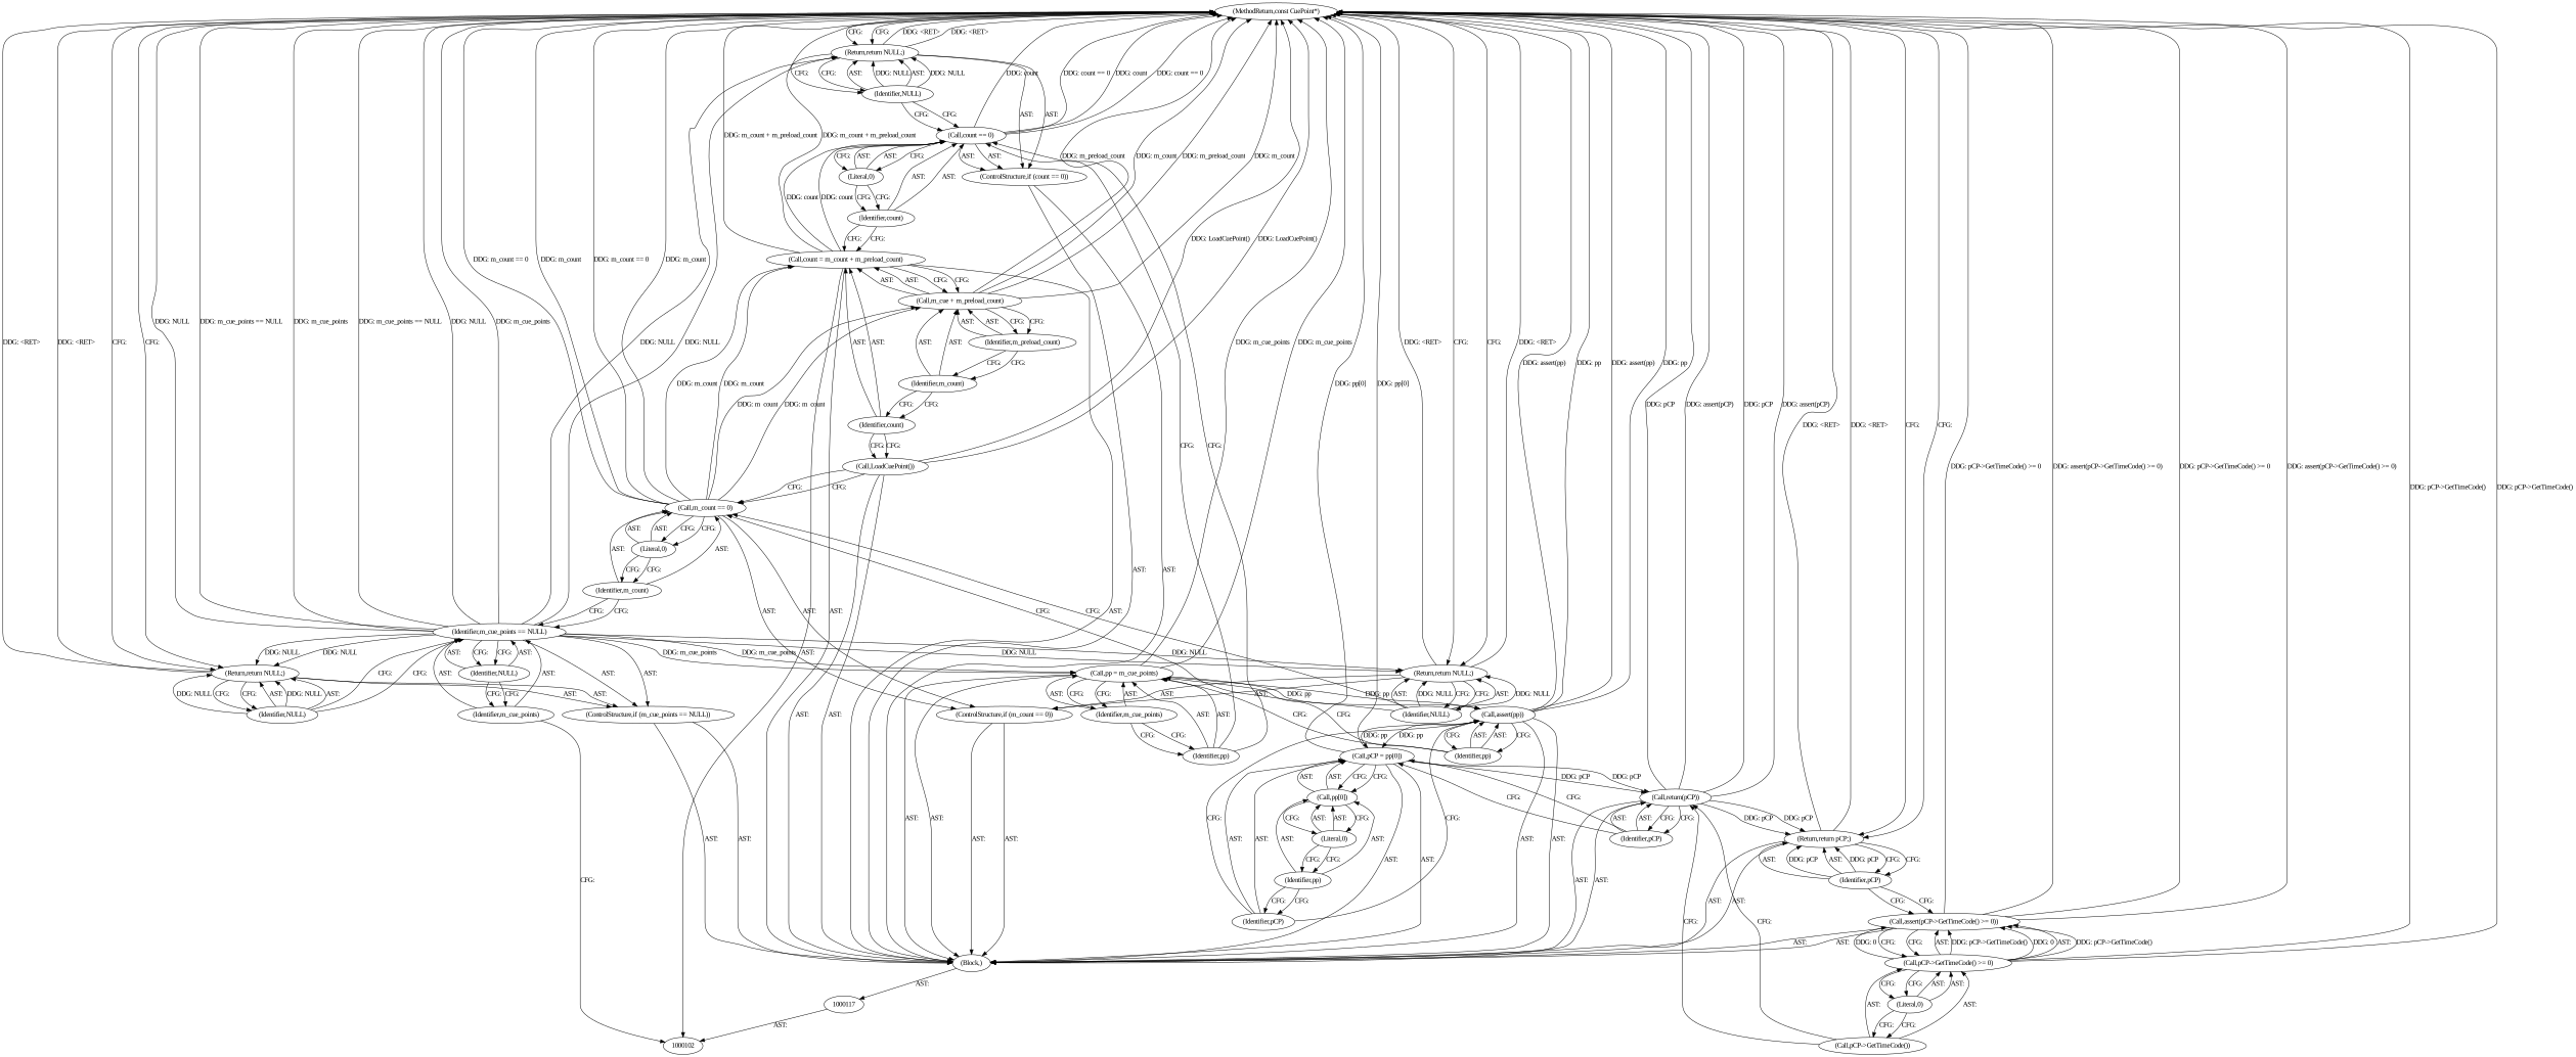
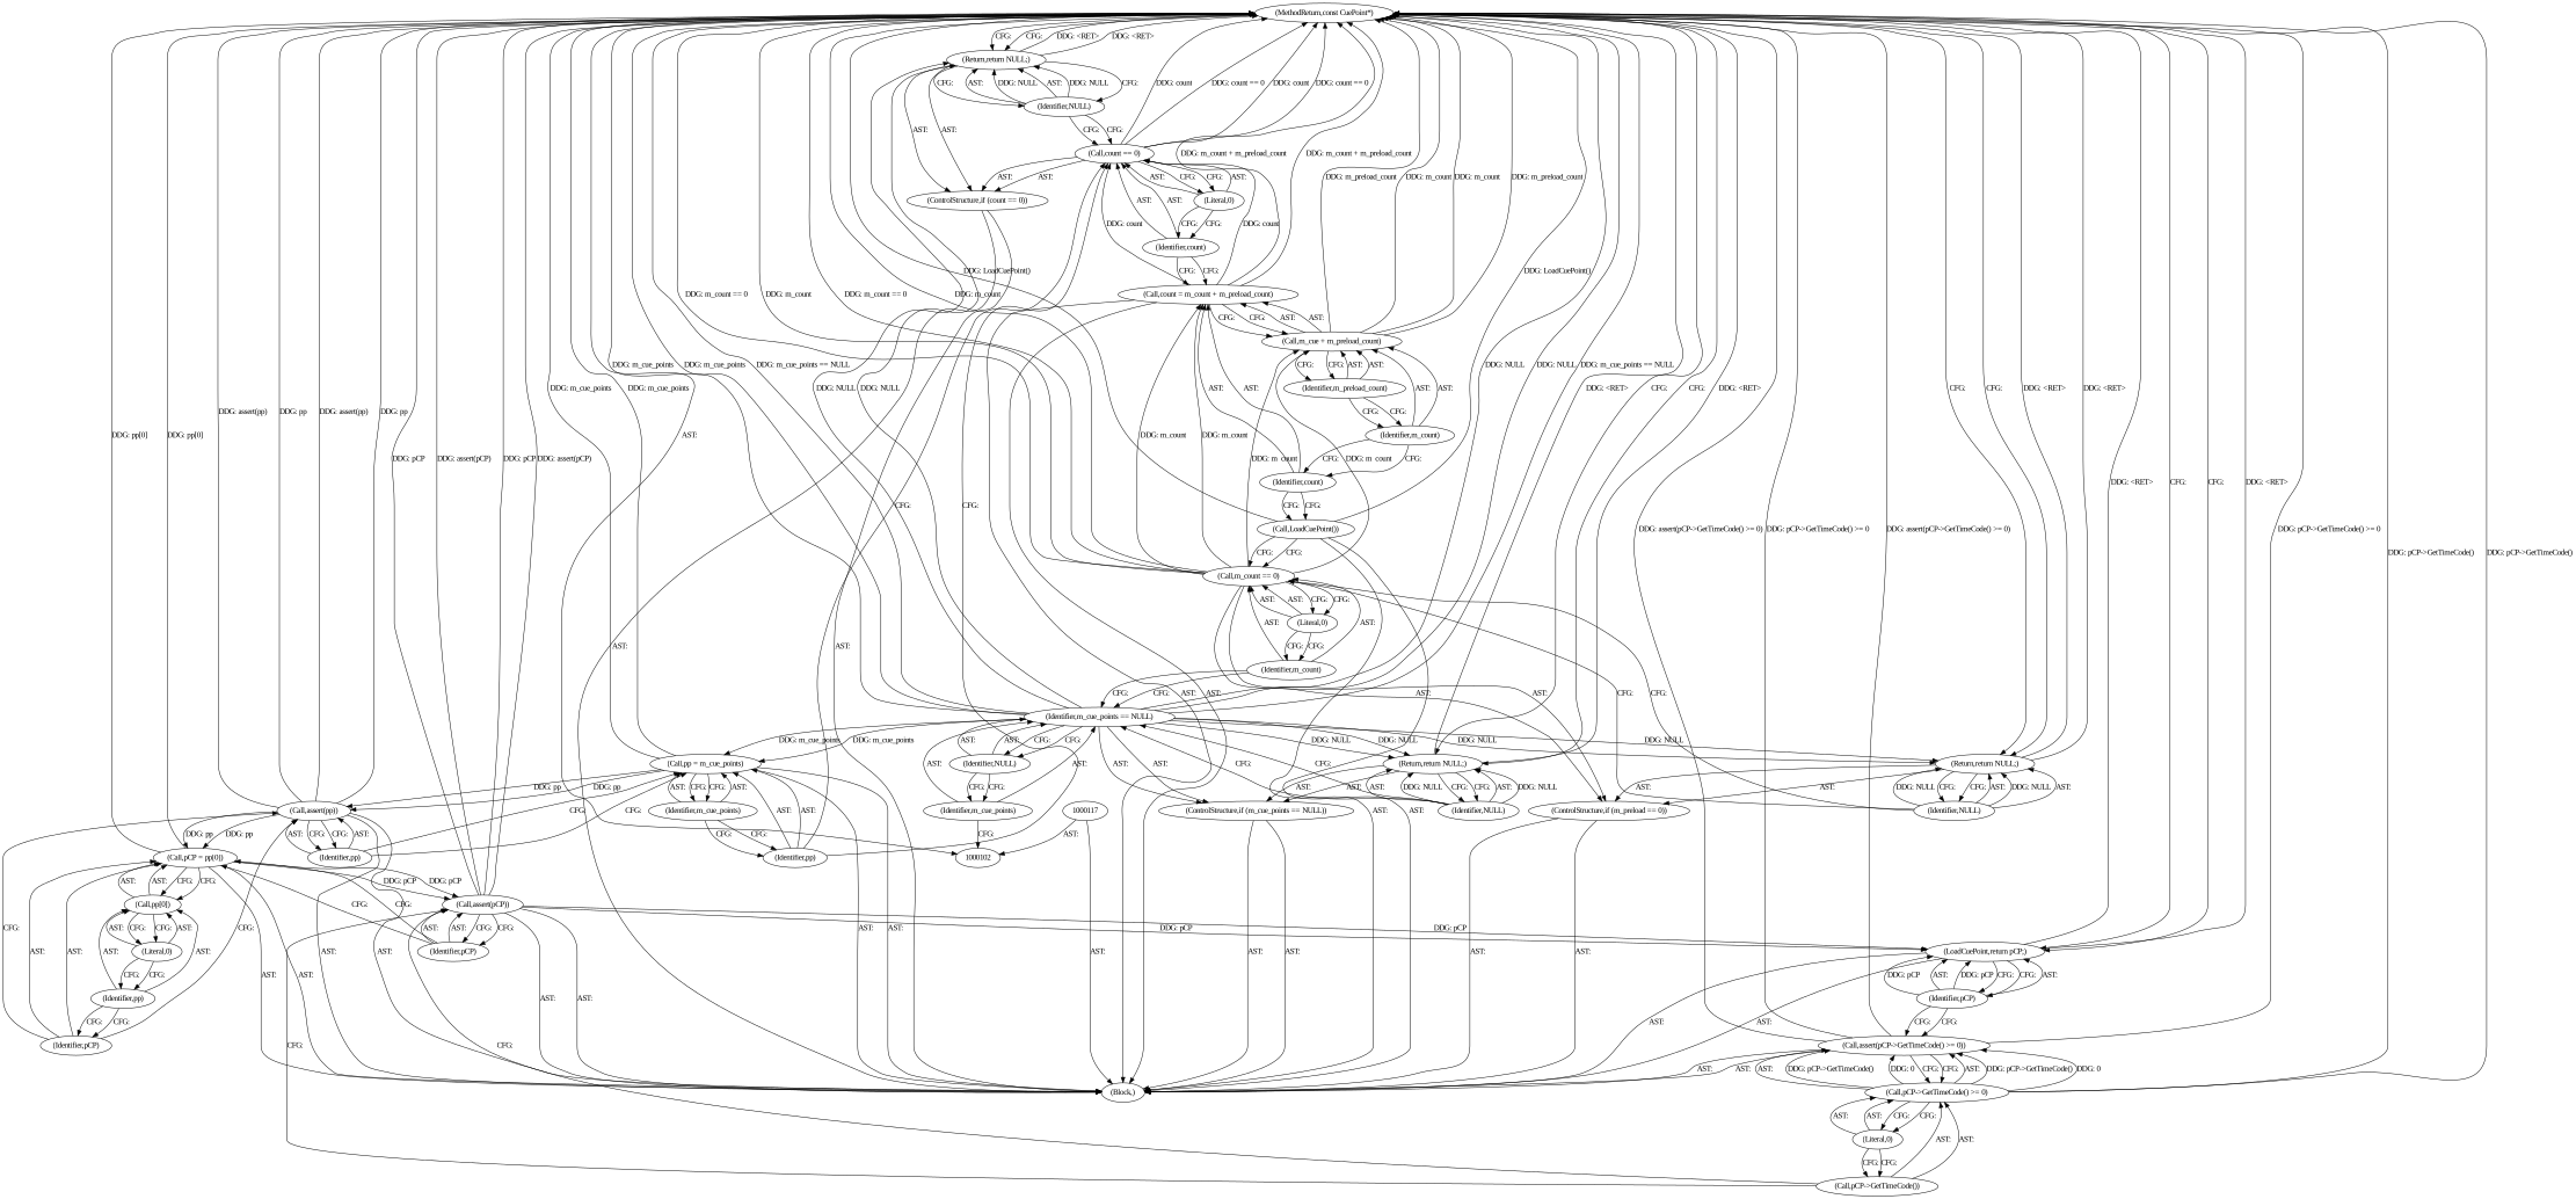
  digraph {
    fontname="Liberation Serif"
    node [fontname="Liberation Serif"]
    edge [fontname="Liberation Serif"]
    n1 [label="(MethodReturn,const CuePoint*)"]
    n2 [label="(Return,return NULL;)"]
-   n3 [label="(Return,return pCP;)"]
+   n3 [label="(LoadCuePoint,return pCP;)"]
    n4 [label="(Return,return NULL;)"]
    n5 [label="(Return,return NULL;)"]
    1000102
    n7 [label="(ControlStructure,if (count == 0))"]
    n8 [label="(Identifier,NULL)"]
    n9 [label="(Block,)"]
    n10 [label="(Identifier,pCP)"]
    n11 [label="(ControlStructure,if (m_cue_points == NULL))"]
    n12 [label="(Identifier,NULL)"]
-   n13 [label="(ControlStructure,if (m_count == 0))"]
+   n13 [label="(ControlStructure,if (m_preload == 0))"]
    n14 [label="(Identifier,NULL)"]
    n15 [label="(Literal,0)"]
    n16 [label="(Call,count == 0)"]
    n17 [label="(Identifier,count)"]
    n18 [label="(Call,count = m_count + m_preload_count)"]
    n19 [label="(Call,m_cue + m_preload_count)"]
    n20 [label="(Call,pp = m_cue_points)"]
    n21 [label="(Identifier,m_cue_points)"]
    n22 [label="(Call,assert(pp))"]
    n23 [label="(Identifier,pp)"]
    n24 [label="(Identifier,pp)"]
    n25 [label="(Call,pCP = pp[0])"]
    n26 [label="(Call,pp[0])"]
-   n27 [label="(Call,return(pCP))"]
+   n27 [label="(Call,assert(pCP))"]
    n28 [label="(Literal,0)"]
    n29 [label="(Identifier,pCP)"]
    n30 [label="(Identifier,pCP)"]
    n31 [label="(Identifier,pp)"]
    n32 [label="(Call,assert(pCP->GetTimeCode() >= 0))"]
    n33 [label="(Call,pCP->GetTimeCode() >= 0)"]
    n34 [label="(Literal,0)"]
    n35 [label="(Call,pCP->GetTimeCode())"]
    n36 [label="(Identifier,NULL)"]
    n37 [label="(Identifier,m_cue_points == NULL)"]
    n38 [label="(Identifier,m_cue_points)"]
    n39 [label="(Literal,0)"]
    n40 [label="(Call,m_count == 0)"]
    n41 [label="(Identifier,m_count)"]
    n42 [label="(Identifier,m_preload_count)"]
    n43 [label="(Call,LoadCuePoint())"]
    n44 [label="(Identifier,count)"]
    n45 [label="(Identifier,m_count)"]
    1000117
    n1 -> n2 [label="CFG: "]
    n1 -> n2 [label="CFG: "]
    n1 -> n3 [label="CFG: "]
    n1 -> n3 [label="CFG: "]
    n1 -> n4 [label="CFG: "]
    n1 -> n4 [label="CFG: "]
    n1 -> n5 [label="CFG: "]
    n1 -> n5 [label="CFG: "]
-   n18 -> 1000102 [label="AST: "]
+   n1 -> 1000102 [label="AST: "]
    n2 -> n1 [label="DDG: <RET>"]
    n2 -> n1 [label="DDG: <RET>"]
    n2 -> n7 [label="AST: "]
    n2 -> n7 [label="AST: "]
    n2 -> n8 [label="CFG: "]
    n2 -> n8 [label="CFG: "]
    n3 -> n1 [label="DDG: <RET>"]
    n3 -> n1 [label="DDG: <RET>"]
    n3 -> n9 [label="AST: "]
    n3 -> n9 [label="AST: "]
    n3 -> n10 [label="CFG: "]
    n3 -> n10 [label="CFG: "]
    n4 -> n1 [label="DDG: <RET>"]
    n4 -> n1 [label="DDG: <RET>"]
    n4 -> n11 [label="AST: "]
    n4 -> n11 [label="AST: "]
    n4 -> n12 [label="CFG: "]
    n4 -> n12 [label="CFG: "]
    n5 -> n1 [label="DDG: <RET>"]
    n5 -> n1 [label="DDG: <RET>"]
    n5 -> n13 [label="AST: "]
    n5 -> n13 [label="AST: "]
    n5 -> n14 [label="CFG: "]
    n5 -> n14 [label="CFG: "]
    n7 -> n9 [label="AST: "]
    n7 -> n9 [label="AST: "]
    n8 -> n2 [label="AST: "]
    n8 -> n2 [label="DDG: NULL"]
    n8 -> n2 [label="AST: "]
    n8 -> n2 [label="DDG: NULL"]
    n8 -> n16 [label="CFG: "]
    n8 -> n16 [label="CFG: "]
    n10 -> n3 [label="AST: "]
    n10 -> n3 [label="DDG: pCP"]
    n10 -> n3 [label="AST: "]
    n10 -> n3 [label="DDG: pCP"]
    n10 -> n32 [label="CFG: "]
    n10 -> n32 [label="CFG: "]
    n11 -> n9 [label="AST: "]
    n11 -> n9 [label="AST: "]
    n12 -> n4 [label="AST: "]
    n12 -> n4 [label="DDG: NULL"]
    n12 -> n4 [label="AST: "]
    n12 -> n4 [label="DDG: NULL"]
    n12 -> n37 [label="CFG: "]
    n12 -> n37 [label="CFG: "]
    n13 -> n9 [label="AST: "]
    n13 -> n9 [label="AST: "]
    n14 -> n5 [label="AST: "]
    n14 -> n5 [label="DDG: NULL"]
    n14 -> n5 [label="AST: "]
    n14 -> n5 [label="DDG: NULL"]
    n14 -> n40 [label="CFG: "]
    n14 -> n40 [label="CFG: "]
    n15 -> n16 [label="AST: "]
    n15 -> n16 [label="AST: "]
    n15 -> n17 [label="CFG: "]
    n15 -> n17 [label="CFG: "]
    n16 -> n1 [label="DDG: count"]
    n16 -> n1 [label="DDG: count == 0"]
    n16 -> n1 [label="DDG: count"]
    n16 -> n1 [label="DDG: count == 0"]
    n16 -> n7 [label="AST: "]
    n16 -> n7 [label="AST: "]
    n16 -> n15 [label="CFG: "]
    n16 -> n15 [label="CFG: "]
    n17 -> n16 [label="AST: "]
    n17 -> n16 [label="AST: "]
    n17 -> n18 [label="CFG: "]
    n17 -> n18 [label="CFG: "]
    n18 -> n1 [label="DDG: m_count + m_preload_count"]
    n18 -> n1 [label="DDG: m_count + m_preload_count"]
    n18 -> n9 [label="AST: "]
    n18 -> n9 [label="AST: "]
    n18 -> n16 [label="DDG: count"]
    n18 -> n16 [label="DDG: count"]
    n18 -> n19 [label="CFG: "]
    n18 -> n19 [label="CFG: "]
    n19 -> n1 [label="DDG: m_count"]
    n19 -> n1 [label="DDG: m_preload_count"]
    n19 -> n1 [label="DDG: m_count"]
    n19 -> n1 [label="DDG: m_preload_count"]
    n19 -> n18 [label="AST: "]
    n19 -> n18 [label="AST: "]
    n19 -> n42 [label="CFG: "]
    n19 -> n42 [label="CFG: "]
    n20 -> n1 [label="DDG: m_cue_points"]
    n20 -> n1 [label="DDG: m_cue_points"]
    n20 -> n9 [label="AST: "]
    n20 -> n9 [label="AST: "]
    n20 -> n21 [label="CFG: "]
    n20 -> n21 [label="CFG: "]
    n20 -> n22 [label="DDG: pp"]
    n20 -> n22 [label="DDG: pp"]
    n21 -> n20 [label="AST: "]
    n21 -> n20 [label="AST: "]
    n21 -> n23 [label="CFG: "]
    n21 -> n23 [label="CFG: "]
    n22 -> n1 [label="DDG: assert(pp)"]
    n22 -> n1 [label="DDG: pp"]
    n22 -> n1 [label="DDG: assert(pp)"]
    n22 -> n1 [label="DDG: pp"]
    n22 -> n9 [label="AST: "]
    n22 -> n9 [label="AST: "]
    n22 -> n24 [label="CFG: "]
    n22 -> n24 [label="CFG: "]
    n22 -> n25 [label="DDG: pp"]
    n22 -> n25 [label="DDG: pp"]
    n23 -> n16 [label="CFG: "]
    n23 -> n16 [label="CFG: "]
    n23 -> n20 [label="AST: "]
    n23 -> n20 [label="AST: "]
    n24 -> n20 [label="CFG: "]
    n24 -> n20 [label="CFG: "]
    n24 -> n22 [label="AST: "]
    n24 -> n22 [label="AST: "]
    n25 -> n1 [label="DDG: pp[0]"]
    n25 -> n1 [label="DDG: pp[0]"]
    n25 -> n9 [label="AST: "]
    n25 -> n9 [label="AST: "]
    n25 -> n26 [label="CFG: "]
    n25 -> n26 [label="CFG: "]
    n25 -> n27 [label="DDG: pCP"]
    n25 -> n27 [label="DDG: pCP"]
    n26 -> n25 [label="AST: "]
    n26 -> n25 [label="AST: "]
    n26 -> n28 [label="CFG: "]
    n26 -> n28 [label="CFG: "]
    n27 -> n1 [label="DDG: pCP"]
    n27 -> n1 [label="DDG: assert(pCP)"]
    n27 -> n1 [label="DDG: pCP"]
    n27 -> n1 [label="DDG: assert(pCP)"]
    n27 -> n3 [label="DDG: pCP"]
    n27 -> n3 [label="DDG: pCP"]
    n27 -> n9 [label="AST: "]
    n27 -> n9 [label="AST: "]
    n27 -> n29 [label="CFG: "]
    n27 -> n29 [label="CFG: "]
    n28 -> n26 [label="AST: "]
    n28 -> n26 [label="AST: "]
    n28 -> n31 [label="CFG: "]
    n28 -> n31 [label="CFG: "]
    n29 -> n25 [label="CFG: "]
    n29 -> n25 [label="CFG: "]
    n29 -> n27 [label="AST: "]
    n29 -> n27 [label="AST: "]
    n30 -> n22 [label="CFG: "]
    n30 -> n22 [label="CFG: "]
    n30 -> n25 [label="AST: "]
    n30 -> n25 [label="AST: "]
    n31 -> n26 [label="AST: "]
    n31 -> n26 [label="AST: "]
    n31 -> n30 [label="CFG: "]
    n31 -> n30 [label="CFG: "]
    n32 -> n1 [label="DDG: pCP->GetTimeCode() >= 0"]
    n32 -> n1 [label="DDG: assert(pCP->GetTimeCode() >= 0)"]
    n32 -> n1 [label="DDG: pCP->GetTimeCode() >= 0"]
    n32 -> n1 [label="DDG: assert(pCP->GetTimeCode() >= 0)"]
    n32 -> n9 [label="AST: "]
    n32 -> n9 [label="AST: "]
    n32 -> n33 [label="CFG: "]
    n32 -> n33 [label="CFG: "]
    n33 -> n1 [label="DDG: pCP->GetTimeCode()"]
    n33 -> n1 [label="DDG: pCP->GetTimeCode()"]
    n33 -> n32 [label="AST: "]
    n33 -> n32 [label="DDG: pCP->GetTimeCode()"]
    n33 -> n32 [label="DDG: 0"]
    n33 -> n32 [label="AST: "]
    n33 -> n32 [label="DDG: pCP->GetTimeCode()"]
    n33 -> n32 [label="DDG: 0"]
    n33 -> n34 [label="CFG: "]
    n33 -> n34 [label="CFG: "]
    n34 -> n33 [label="AST: "]
    n34 -> n33 [label="AST: "]
    n34 -> n35 [label="CFG: "]
    n34 -> n35 [label="CFG: "]
    n35 -> n27 [label="CFG: "]
    n35 -> n27 [label="CFG: "]
    n35 -> n33 [label="AST: "]
    n35 -> n33 [label="AST: "]
    n36 -> n37 [label="AST: "]
    n36 -> n37 [label="AST: "]
    n36 -> n38 [label="CFG: "]
    n36 -> n38 [label="CFG: "]
    n37 -> n1 [label="DDG: NULL"]
    n37 -> n1 [label="DDG: m_cue_points == NULL"]
    n37 -> n1 [label="DDG: m_cue_points"]
    n37 -> n1 [label="DDG: NULL"]
    n37 -> n1 [label="DDG: m_cue_points == NULL"]
    n37 -> n1 [label="DDG: m_cue_points"]
    n37 -> n2 [label="DDG: NULL"]
    n37 -> n2 [label="DDG: NULL"]
    n37 -> n4 [label="DDG: NULL"]
    n37 -> n4 [label="DDG: NULL"]
    n37 -> n5 [label="DDG: NULL"]
    n37 -> n5 [label="DDG: NULL"]
    n37 -> n11 [label="AST: "]
    n37 -> n11 [label="AST: "]
    n37 -> n20 [label="DDG: m_cue_points"]
    n37 -> n20 [label="DDG: m_cue_points"]
    n37 -> n36 [label="CFG: "]
    n37 -> n36 [label="CFG: "]
    n38 -> 1000102 [label="CFG: "]
    n38 -> n37 [label="AST: "]
    n38 -> n37 [label="AST: "]
    n39 -> n40 [label="AST: "]
    n39 -> n40 [label="AST: "]
    n39 -> n41 [label="CFG: "]
    n39 -> n41 [label="CFG: "]
    n40 -> n1 [label="DDG: m_count"]
    n40 -> n1 [label="DDG: m_count == 0"]
    n40 -> n1 [label="DDG: m_count"]
    n40 -> n1 [label="DDG: m_count == 0"]
    n40 -> n13 [label="AST: "]
    n40 -> n13 [label="AST: "]
    n40 -> n18 [label="DDG: m_count"]
    n40 -> n18 [label="DDG: m_count"]
    n40 -> n19 [label="DDG: m_count"]
    n40 -> n19 [label="DDG: m_count"]
    n40 -> n39 [label="CFG: "]
    n40 -> n39 [label="CFG: "]
    n41 -> n37 [label="CFG: "]
    n41 -> n37 [label="CFG: "]
    n41 -> n40 [label="AST: "]
    n41 -> n40 [label="AST: "]
    n42 -> n19 [label="AST: "]
    n42 -> n19 [label="AST: "]
    n42 -> n45 [label="CFG: "]
    n42 -> n45 [label="CFG: "]
    n43 -> n1 [label="DDG: LoadCuePoint()"]
    n43 -> n1 [label="DDG: LoadCuePoint()"]
    n43 -> n9 [label="AST: "]
    n43 -> n9 [label="AST: "]
    n43 -> n40 [label="CFG: "]
    n43 -> n40 [label="CFG: "]
    n44 -> n18 [label="AST: "]
    n44 -> n18 [label="AST: "]
    n44 -> n43 [label="CFG: "]
    n44 -> n43 [label="CFG: "]
    n45 -> n19 [label="AST: "]
    n45 -> n19 [label="AST: "]
    n45 -> n44 [label="CFG: "]
    n45 -> n44 [label="CFG: "]
    1000117 -> 1000102 [label="AST: "]
-   n9 -> 1000117 [label="AST: "]
+   1000117 -> n9 [label="AST: "]
  }
